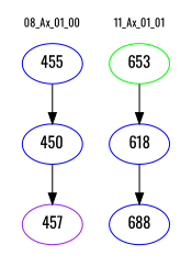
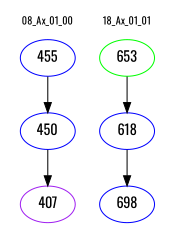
  digraph {
    fontname=Oswald
    node [color=blue fontname=Oswald]
    edge [color=black fontname=Oswald]
    n1 [label=455]
    n2 [label=450]
-   n3 [color=purple label=457]
+   n3 [color=purple label=407]
    n4 [color=green label=653]
    n5 [label=618]
-   n6 [label=688]
+   n6 [label=698]
    subgraph cluster_1 {
      color=white
      fontsize=10
      label="08_Ax_01_00"
      n1
      n2
      n3
    }
    subgraph cluster_2 {
      color=white
      fontsize=10
-     label="11_Ax_01_01"
+     label="18_Ax_01_01"
      n4
      n5
      n6
    }
    n1 -> n2
    n2 -> n3
    n4 -> n5
    n5 -> n6
  }
